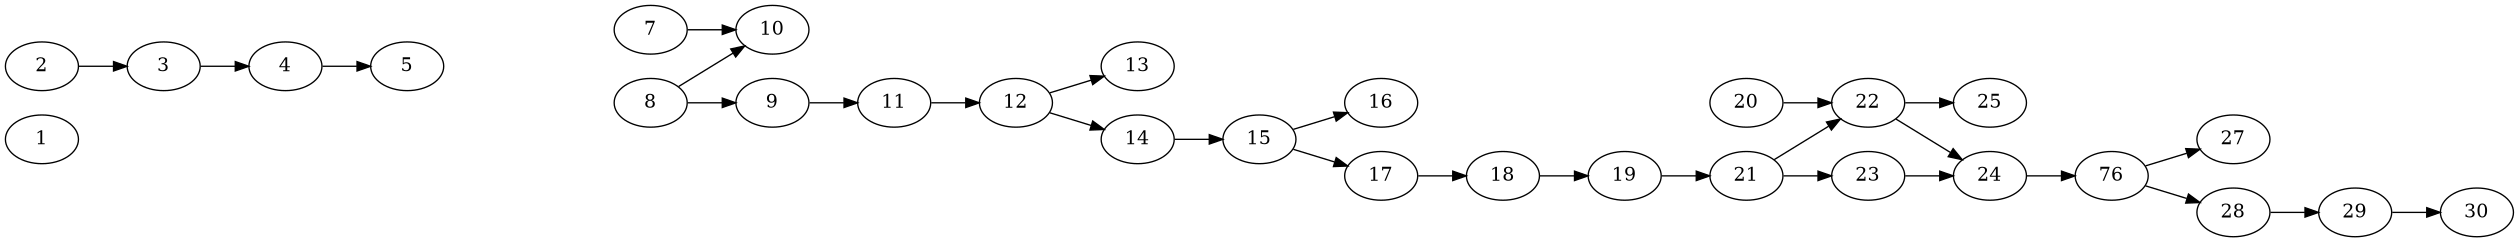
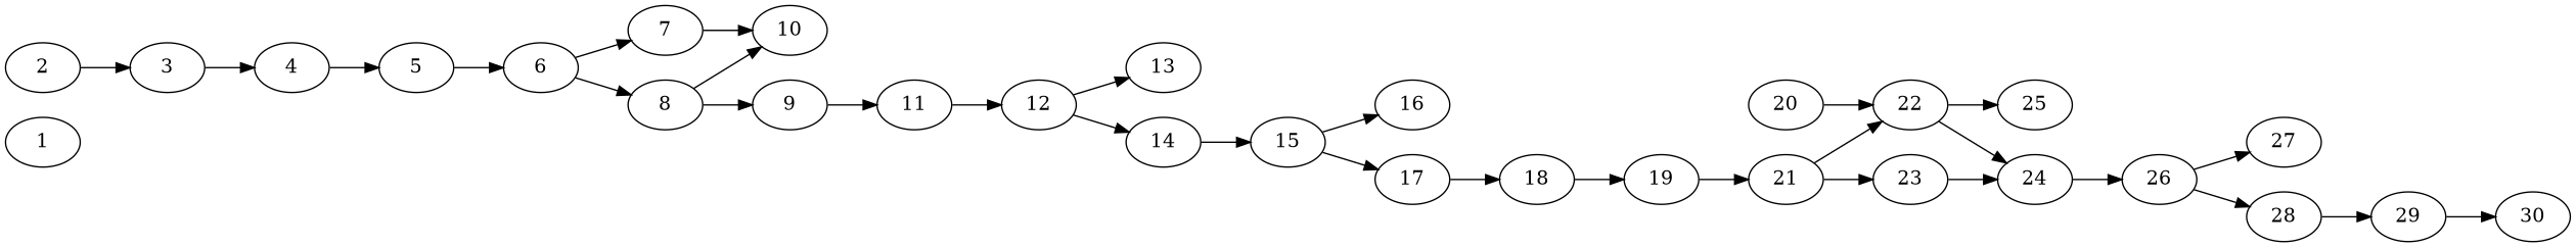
  digraph {
    rankdir=LR
    node [alpha=0.09]
    1 [alpha=0.08 expect_size=16484352]
    2 [alpha=0.14 expect_size=23994368]
    3 [alpha=0.03 expect_size=45613056]
    4 [alpha=0.13 expect_size=38008832]
    5 [alpha=0.02 expect_size=44566528]
+   6 [alpha=0.05 expect_size=24330240]
    7 [alpha=0.12 expect_size=40266752]
    8 [alpha=0.13 expect_size=33676288]
    10 [alpha=0.04 expect_size=22102016]
    9 [alpha=0.04 expect_size=15952896]
    11 [alpha=0.07 expect_size=38207488]
    12 [alpha=0.10 expect_size=10933248]
    13 [alpha=0.06 expect_size=44489728]
    14 [alpha=0.17 expect_size=5411840]
    15 [expect_size=35023872]
    16 [alpha=0.13 expect_size=39462912]
    17 [alpha=0.13 expect_size=51919872]
    18 [alpha=0.16 expect_size=32186368]
    19 [expect_size=16516096]
    21 [alpha=0.10 expect_size=36599808]
    20 [alpha=0.17 expect_size=26489856]
    22 [alpha=0.11 expect_size=5251072]
    23 [expect_size=28191744]
    24 [alpha=0.01 expect_size=41850880]
    25 [expect_size=34425856]
-   26 [alpha=0.06 expect_size=7950336 label=76]
+   26 [alpha=0.06 expect_size=7950336]
    27 [alpha=0.17 expect_size=37857280]
    28 [alpha=0.01 expect_size=20322304]
    29 [expect_size=9839616]
    30 [alpha=0.04 expect_size=30367744]
    2 -> 3
    3 -> 4
    4 -> 5
+   5 -> 6
+   6 -> 7
+   6 -> 8
    7 -> 10
    8 -> 10
    8 -> 9
    9 -> 11
    11 -> 12
    12 -> 13
    12 -> 14
    14 -> 15
    15 -> 16
    15 -> 17
    17 -> 18
    18 -> 19
    19 -> 21
    21 -> 22
    21 -> 23
    20 -> 22
    22 -> 24
    22 -> 25
    23 -> 24
    24 -> 26
    26 -> 27
    26 -> 28
    28 -> 29
    29 -> 30
  }
